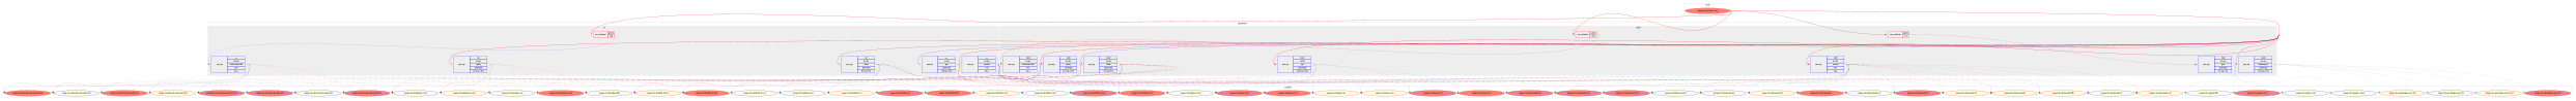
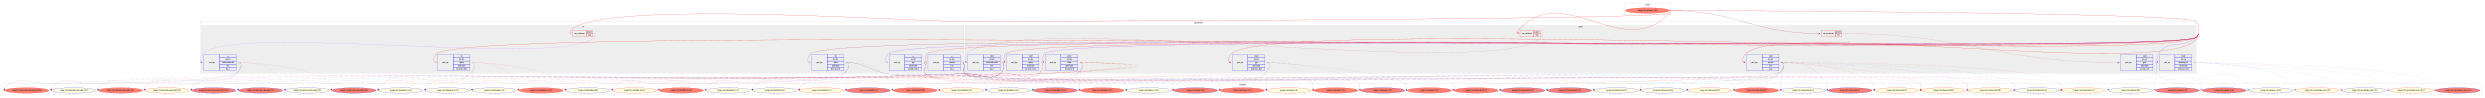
  digraph {
    compound=true
    concentrate=true
    fontname="Liberation Serif"
    fontsize=10
    newrank=true
    rankdir=TB
    ranksep=1.5
    node [color=blue fillcolor=lightyellow fontname="Liberation Serif" fontsize=10 style=filled]
    edge [arrowhead=vee color=red fontname="Liberation Serif" headport=w style=dotted tailport=e weight=100]
    n1 [color=red fillcolor=salmon label="portage://dev-util/bear-3.1.4-r1" width=4]
    n2 [label=<<TABLE BORDER="0" CELLBORDER="1" CELLSPACING="0" CELLPADDING="4" WIDTH="220"><TR><TD ROWSPAN="6" CELLPADDING="30">pack_dep</TD></TR><TR><TD WIDTH="110">install</TD></TR><TR><TD>dev-util</TD></TR><TR><TD>nvidia-cuda-toolkit</TD></TR><TR><TD>none</TD></TR><TR><TD>[[],,,,]</TD></TR></TABLE>> shape=none fillcolor="" style=""]
    n3 [color=red label=<<TABLE BORDER="0" CELLBORDER="1" CELLSPACING="0" CELLPADDING="4"><TR><TD ROWSPAN="3" CELLPADDING="10">use_conditional</TD></TR><TR><TD>positive</TD></TR><TR><TD>cuda</TD></TR></TABLE>> shape=none fillcolor="" style=""]
    n4 [label=<<TABLE BORDER="0" CELLBORDER="1" CELLSPACING="0" CELLPADDING="4" WIDTH="220"><TR><TD ROWSPAN="6" CELLPADDING="30">pack_dep</TD></TR><TR><TD WIDTH="110">install</TD></TR><TR><TD>dev-cpp</TD></TR><TR><TD>gtest</TD></TR><TR><TD>greaterequal</TD></TR><TR><TD>[[1,13],,,1.13]</TD></TR></TABLE>> shape=none fillcolor="" style=""]
    n5 [color=red label=<<TABLE BORDER="0" CELLBORDER="1" CELLSPACING="0" CELLPADDING="4"><TR><TD ROWSPAN="3" CELLPADDING="10">use_conditional</TD></TR><TR><TD>positive</TD></TR><TR><TD>test</TD></TR></TABLE>> shape=none fillcolor="" style=""]
    n6 [label=<<TABLE BORDER="0" CELLBORDER="1" CELLSPACING="0" CELLPADDING="4" WIDTH="220"><TR><TD ROWSPAN="6" CELLPADDING="30">pack_dep</TD></TR><TR><TD WIDTH="110">install</TD></TR><TR><TD>dev-cpp</TD></TR><TR><TD>nlohmann_json</TD></TR><TR><TD>greaterequal</TD></TR><TR><TD>[[3,11,2],,,3.11.2]</TD></TR></TABLE>> shape=none fillcolor="" style=""]
    n7 [label=<<TABLE BORDER="0" CELLBORDER="1" CELLSPACING="0" CELLPADDING="4" WIDTH="220"><TR><TD ROWSPAN="6" CELLPADDING="30">pack_dep</TD></TR><TR><TD WIDTH="110">install</TD></TR><TR><TD>dev-libs</TD></TR><TR><TD>libfmt</TD></TR><TR><TD>greaterequal</TD></TR><TR><TD>[[9,1,0],,,9.1.0]</TD></TR></TABLE>> shape=none fillcolor="" style=""]
    n8 [label=<<TABLE BORDER="0" CELLBORDER="1" CELLSPACING="0" CELLPADDING="4" WIDTH="220"><TR><TD ROWSPAN="6" CELLPADDING="30">pack_dep</TD></TR><TR><TD WIDTH="110">install</TD></TR><TR><TD>dev-libs</TD></TR><TR><TD>protobuf</TD></TR><TR><TD>none</TD></TR><TR><TD>[[],,,,]</TD></TR></TABLE>> shape=none fillcolor="" style=""]
    n9 [label=<<TABLE BORDER="0" CELLBORDER="1" CELLSPACING="0" CELLPADDING="4" WIDTH="220"><TR><TD ROWSPAN="6" CELLPADDING="30">pack_dep</TD></TR><TR><TD WIDTH="110">install</TD></TR><TR><TD>dev-libs</TD></TR><TR><TD>spdlog</TD></TR><TR><TD>greaterequal</TD></TR><TR><TD>[[1,11,0],,,1.11.0]</TD></TR></TABLE>> shape=none fillcolor="" style=""]
    n10 [label=<<TABLE BORDER="0" CELLBORDER="1" CELLSPACING="0" CELLPADDING="4" WIDTH="220"><TR><TD ROWSPAN="6" CELLPADDING="30">pack_dep</TD></TR><TR><TD WIDTH="110">install</TD></TR><TR><TD>net-libs</TD></TR><TR><TD>grpc</TD></TR><TR><TD>greaterequal</TD></TR><TR><TD>[[1,49,2],,,1.49.2]</TD></TR></TABLE>> shape=none fillcolor="" style=""]
    n11 [label=<<TABLE BORDER="0" CELLBORDER="1" CELLSPACING="0" CELLPADDING="4" WIDTH="220"><TR><TD ROWSPAN="6" CELLPADDING="30">pack_dep</TD></TR><TR><TD WIDTH="110">run</TD></TR><TR><TD>dev-util</TD></TR><TR><TD>nvidia-cuda-toolkit</TD></TR><TR><TD>none</TD></TR><TR><TD>[[],,,,]</TD></TR></TABLE>> shape=none fillcolor="" style=""]
    n12 [color=red label=<<TABLE BORDER="0" CELLBORDER="1" CELLSPACING="0" CELLPADDING="4"><TR><TD ROWSPAN="3" CELLPADDING="10">use_conditional</TD></TR><TR><TD>positive</TD></TR><TR><TD>cuda</TD></TR></TABLE>> shape=none fillcolor="" style=""]
    n13 [label=<<TABLE BORDER="0" CELLBORDER="1" CELLSPACING="0" CELLPADDING="4" WIDTH="220"><TR><TD ROWSPAN="6" CELLPADDING="30">pack_dep</TD></TR><TR><TD WIDTH="110">run</TD></TR><TR><TD>dev-libs</TD></TR><TR><TD>libfmt</TD></TR><TR><TD>greaterequal</TD></TR><TR><TD>[[9,1,0],,,9.1.0]</TD></TR></TABLE>> shape=none fillcolor="" style=""]
    n14 [label=<<TABLE BORDER="0" CELLBORDER="1" CELLSPACING="0" CELLPADDING="4" WIDTH="220"><TR><TD ROWSPAN="6" CELLPADDING="30">pack_dep</TD></TR><TR><TD WIDTH="110">run</TD></TR><TR><TD>dev-libs</TD></TR><TR><TD>protobuf</TD></TR><TR><TD>none</TD></TR><TR><TD>[[],,,,]</TD></TR></TABLE>> shape=none fillcolor="" style=""]
    n15 [label=<<TABLE BORDER="0" CELLBORDER="1" CELLSPACING="0" CELLPADDING="4" WIDTH="220"><TR><TD ROWSPAN="6" CELLPADDING="30">pack_dep</TD></TR><TR><TD WIDTH="110">run</TD></TR><TR><TD>dev-libs</TD></TR><TR><TD>spdlog</TD></TR><TR><TD>greaterequal</TD></TR><TR><TD>[[1,11,0],,,1.11.0]</TD></TR></TABLE>> shape=none fillcolor="" style=""]
    n16 [label=<<TABLE BORDER="0" CELLBORDER="1" CELLSPACING="0" CELLPADDING="4" WIDTH="220"><TR><TD ROWSPAN="6" CELLPADDING="30">pack_dep</TD></TR><TR><TD WIDTH="110">run</TD></TR><TR><TD>net-libs</TD></TR><TR><TD>grpc</TD></TR><TR><TD>greaterequal</TD></TR><TR><TD>[[1,49,2],,,1.49.2]</TD></TR></TABLE>> shape=none fillcolor="" style=""]
    n17 [fillcolor=salmon label="portage://dev-util/nvidia-cuda-toolkit-12.6.1" width=4]
    n18 [label="portage://dev-util/nvidia-cuda-toolkit-12.6.0" width=4]
    n19 [fillcolor=salmon label="portage://dev-util/nvidia-cuda-toolkit-12.5.1" width=4]
    n20 [fillcolor=salmon label="portage://dev-util/nvidia-cuda-toolkit-12.5.0-r1" width=4]
    n21 [color=red label="portage://dev-util/nvidia-cuda-toolkit-12.4.1" width=4]
    n22 [color=red fillcolor=salmon label="portage://dev-util/nvidia-cuda-toolkit-12.4.0" width=4]
    n23 [label="portage://dev-util/nvidia-cuda-toolkit-12.3.2" width=4]
    n24 [color=red fillcolor=salmon label="portage://dev-util/nvidia-cuda-toolkit-11.8.0-r4" width=4]
    n25 [color=red label="portage://net-libs/grpc-1.66.0" width=4]
    n26 [color=red fillcolor=salmon label="portage://net-libs/grpc-1.62.1" width=4]
    n27 [fillcolor=salmon label="portage://net-libs/grpc-1.60.0" width=4]
    n28 [label="portage://net-libs/grpc-1.57.0-r1" width=4]
    n29 [color=red fillcolor=salmon label="portage://net-libs/grpc-1.56.1" width=4]
    n30 [fillcolor=salmon label="portage://net-libs/grpc-1.55.1" width=4]
-   n31 [color=red label="portage://net-libs/grpc-1.52.1" width=4]
+   n31 [color=red fillcolor=salmon label="portage://net-libs/grpc-1.52.1" width=4]
    n32 [label="portage://dev-cpp/gtest-9999" width=4]
    n33 [label="portage://dev-cpp/gtest-1.14.0-r1" width=4]
-   n34 [label="portage://dev-cpp/gtest-1.14.0" width=4]
+   n34 [fillcolor=salmon label="portage://dev-cpp/gtest-1.14.0" width=4]
    n35 [fillcolor=salmon label="portage://dev-cpp/gtest-1.13.0" width=4]
    n36 [fillcolor=salmon label="portage://dev-cpp/nlohmann_json-3.11.3" width=4]
    n37 [color=red label="portage://dev-cpp/nlohmann_json-3.11.2-r1" width=4]
    n38 [label="portage://dev-cpp/nlohmann_json-3.11.2" width=4]
    n39 [color=red label="portage://dev-cpp/nlohmann_json-3.10.2" width=4]
    n40 [color=red fillcolor=salmon label="portage://dev-libs/libfmt-9999" width=4]
    n41 [fillcolor=salmon label="portage://dev-libs/libfmt-11.0.2" width=4]
    n42 [color=red label="portage://dev-libs/libfmt-11.0.1" width=4]
    n43 [label="portage://dev-libs/libfmt-11.0.0" width=4]
    n44 [fillcolor=salmon label="portage://dev-libs/libfmt-10.2.1-r2" width=4]
    n45 [label="portage://dev-libs/libfmt-10.2.0-r1" width=4]
    n46 [label="portage://dev-libs/libfmt-10.1.1-r1" width=4]
    n47 [color=red fillcolor=salmon label="portage://dev-libs/libfmt-10.1.0-r1" width=4]
    n48 [color=red label="portage://dev-libs/libfmt-10.0.0-r1" width=4]
    n49 [color=red fillcolor=salmon label="portage://dev-libs/libfmt-9.1.0-r2" width=4]
    n50 [color=red label="portage://dev-libs/libfmt-9.1.0-r1" width=4]
    n51 [color=red label="portage://dev-libs/protobuf-9999" width=4]
    n52 [color=red label="portage://dev-libs/protobuf-28.0" width=4]
    n53 [color=red label="portage://dev-libs/protobuf-27.4" width=4]
    n54 [fillcolor=salmon label="portage://dev-libs/protobuf-27.2" width=4]
    n55 [label="portage://dev-libs/protobuf-26.1-r2" width=4]
    n56 [color=red fillcolor=salmon label="portage://dev-libs/protobuf-25.4" width=4]
    n57 [color=red label="portage://dev-libs/protobuf-25.3" width=4]
    n58 [label="portage://dev-libs/protobuf-24.4" width=4]
    n59 [label="portage://dev-libs/protobuf-23.4" width=4]
    n60 [fillcolor=salmon label="portage://dev-libs/protobuf-23.3-r4" width=4]
    n61 [fillcolor=salmon label="portage://dev-libs/protobuf-22.5-r2" width=4]
-   n62 [fillcolor=salmon label="portage://dev-libs/protobuf-22.5-r1" width=4]
+   n62 [color=red fillcolor=salmon label="portage://dev-libs/protobuf-22.5-r1" width=4]
    n63 [color=red label="portage://dev-libs/protobuf-21.12" width=4]
    n64 [label="portage://dev-libs/protobuf-21.9" width=4]
    n65 [label="portage://dev-libs/spdlog-9999" width=4]
    n66 [label="portage://dev-libs/spdlog-1.14.1" width=4]
    n67 [color=red fillcolor=salmon label="portage://dev-libs/spdlog-1.13.0-r2" width=4]
    n68 [label="portage://dev-libs/spdlog-1.12.0-r3" width=4]
-   n69 [color=red label="portage://dev-libs/spdlog-1.12.0-r2" width=4]
+   n69 [label="portage://dev-libs/spdlog-1.12.0-r2" width=4]
    subgraph cluster_1 {
      color=gray
      label=<<i>ebuild</i>>
      n1
    }
    subgraph cluster_2 {
      color=gray
      label=<<i>dependencies</i>>
      subgraph cluster_3 {
        color=gray
        fillcolor="#eeeeee"
        label=<<i>compile</i>>
        style=filled
        subgraph sub_4 {
          color=gray
          fillcolor="#eeeeee"
          label=<<i>compile</i>>
          style=filled
          n5
          subgraph sub_5 {
            color=gray
            fillcolor="#eeeeee"
            label=<<i>compile</i>>
            style=filled
            n4
          }
        }
        subgraph sub_6 {
          color=gray
          fillcolor="#eeeeee"
          label=<<i>compile</i>>
          style=filled
          n3
          subgraph sub_7 {
            color=gray
            fillcolor="#eeeeee"
            label=<<i>compile</i>>
            style=filled
            n2
          }
        }
        subgraph sub_8 {
          color=gray
          fillcolor="#eeeeee"
          label=<<i>compile</i>>
          style=filled
          n6
        }
        subgraph sub_9 {
          color=gray
          fillcolor="#eeeeee"
          label=<<i>compile</i>>
          style=filled
          n7
        }
        subgraph sub_10 {
          color=gray
          fillcolor="#eeeeee"
          label=<<i>compile</i>>
          style=filled
          n8
        }
        subgraph sub_11 {
          color=gray
          fillcolor="#eeeeee"
          label=<<i>compile</i>>
          style=filled
          n9
        }
        subgraph sub_12 {
          color=gray
          fillcolor="#eeeeee"
          label=<<i>compile</i>>
          style=filled
          n10
        }
      }
      subgraph cluster_13 {
        color=gray
        fillcolor="#eeeeee"
        label=<<i>compile and run</i>>
        style=filled
      }
      subgraph cluster_14 {
        color=gray
        fillcolor="#eeeeee"
        label=<<i>run</i>>
        style=filled
        subgraph sub_15 {
          color=gray
          fillcolor="#eeeeee"
          label=<<i>run</i>>
          style=filled
          n12
          subgraph sub_16 {
            color=gray
            fillcolor="#eeeeee"
            label=<<i>run</i>>
            style=filled
            n11
          }
        }
        subgraph sub_17 {
          color=gray
          fillcolor="#eeeeee"
          label=<<i>run</i>>
          style=filled
          n13
        }
        subgraph sub_18 {
          color=gray
          fillcolor="#eeeeee"
          label=<<i>run</i>>
          style=filled
          n14
        }
        subgraph sub_19 {
          color=gray
          fillcolor="#eeeeee"
          label=<<i>run</i>>
          style=filled
          n15
        }
        subgraph sub_20 {
          color=gray
          fillcolor="#eeeeee"
          label=<<i>run</i>>
          style=filled
          n16
        }
      }
    }
    subgraph cluster_21 {
      color=gray
      label=<<i>candidates</i>>
      rank=same
      subgraph sub_22 {
        color=black
        label=<<i>candidates</i>>
        nodesep=1
        rank=same
        n17
        n18
        n19
        n20
        n21
        n22
        n23
        n24
      }
      subgraph sub_23 {
        color=black
        label=<<i>candidates</i>>
        nodesep=1
        rank=same
        n25
        n26
        n27
        n28
        n29
        n30
        n31
      }
      subgraph sub_24 {
        color=black
        label=<<i>candidates</i>>
        nodesep=1
        rank=same
        n32
        n33
        n34
        n35
      }
      subgraph sub_25 {
        color=black
        label=<<i>candidates</i>>
        nodesep=1
        rank=same
        n36
        n37
        n38
        n39
      }
      subgraph sub_26 {
        color=black
        label=<<i>candidates</i>>
        nodesep=1
        rank=same
        n40
        n41
        n42
        n43
        n44
        n45
        n46
        n47
        n48
        n49
        n50
      }
      subgraph sub_27 {
        color=black
        label=<<i>candidates</i>>
        nodesep=1
        rank=same
        n51
        n52
        n53
        n54
        n55
        n56
        n57
        n58
        n59
        n60
        n61
        n62
        n63
        n64
      }
      subgraph sub_28 {
        color=black
        label=<<i>candidates</i>>
        nodesep=1
        rank=same
        n65
        n66
        n67
        n68
        n69
      }
      subgraph sub_29 {
        color=black
        label=<<i>candidates</i>>
        nodesep=1
        rank=same
        n25
        n26
        n27
        n28
        n29
        n30
        n31
      }
      subgraph sub_30 {
        color=black
        label=<<i>candidates</i>>
        nodesep=1
        rank=same
        n17
        n18
        n19
        n20
        n21
        n22
        n23
        n24
      }
      subgraph sub_31 {
        color=black
        label=<<i>candidates</i>>
        nodesep=1
        rank=same
        n40
        n41
        n42
        n43
        n44
        n45
        n46
        n47
        n48
        n49
        n50
      }
      subgraph sub_32 {
        color=black
        label=<<i>candidates</i>>
        nodesep=1
        rank=same
        n51
        n52
        n53
        n54
        n55
        n56
        n57
        n58
        n59
        n60
        n61
        n62
        n63
        n64
      }
      subgraph sub_33 {
        color=black
        label=<<i>candidates</i>>
        nodesep=1
        rank=same
        n65
        n66
        n67
        n68
        n69
      }
    }
    n1 -> n3 [style=solid weight=20]
    n1 -> n5 [color=brown style=solid weight=20]
    n1 -> n6 [color=purple style=solid weight=20]
    n1 -> n7 [color=purple style=solid weight=20]
    n1 -> n8 [style=solid weight=20]
    n1 -> n9 [style=solid weight=20]
    n1 -> n10 [style=solid weight=20]
    n1 -> n12 [arrowhead=odot style=solid weight=20]
    n1 -> n13 [arrowhead=odot color=brown style=solid weight=20]
    n1 -> n14 [arrowhead=odot style=solid weight=20]
    n1 -> n15 [arrowhead=odot style=solid weight=20]
    n1 -> n16 [arrowhead=odot color=purple style=solid weight=20]
    n2 -> n17 [color=brown]
    n2 -> n18 [color=brown]
    n2 -> n19 [color=teal]
    n2 -> n20 [color=teal]
    n2 -> n21 [color=brown]
    n2 -> n22 [color=purple]
    n2 -> n23 [color=purple]
    n2 -> n24
    n3 -> n2 [color=brown style=dashed weight=20]
    n4 -> n32 [color=teal]
    n4 -> n33 [color=teal]
    n4 -> n34 [color=purple]
    n4 -> n35 [color=brown]
    n5 -> n4 [color=brown style=dashed weight=20]
    n6 -> n36 [color=brown]
    n6 -> n37 [color=purple]
    n6 -> n38 [color=purple]
    n6 -> n39 [color=teal]
    n7 -> n40 [color=purple]
    n7 -> n41
    n7 -> n42
    n7 -> n43 [color=brown]
    n7 -> n44 [color=teal]
    n7 -> n45 [color=purple]
    n7 -> n46 [color=brown]
    n7 -> n47
    n7 -> n48
    n7 -> n49 [color=brown]
    n7 -> n50 [color=purple]
    n8 -> n51 [color=purple]
    n8 -> n52 [color=brown]
    n8 -> n53
    n8 -> n54 [color=teal]
    n8 -> n55 [color=purple]
    n8 -> n56 [color=brown]
    n8 -> n57 [color=teal]
    n8 -> n58 [color=brown]
    n8 -> n59 [color=teal]
    n8 -> n60 [color=teal]
    n8 -> n61
    n8 -> n62
    n8 -> n63
    n8 -> n64 [color=teal]
    n9 -> n65
    n9 -> n66 [color=brown]
    n9 -> n67
    n9 -> n68
    n9 -> n69 [color=purple]
    n10 -> n25 [color=brown]
    n10 -> n26
    n10 -> n27 [color=brown]
    n10 -> n28 [color=teal]
    n10 -> n29 [color=teal]
    n10 -> n30
    n10 -> n31 [color=teal]
    n11 -> n17
    n11 -> n18 [color=purple]
    n11 -> n19 [color=purple]
    n11 -> n20 [color=brown]
    n11 -> n21 [color=purple]
    n11 -> n22 [color=teal]
    n11 -> n23 [color=brown]
    n11 -> n24 [color=teal]
    n12 -> n11 [color=purple style=dashed weight=20]
    n13 -> n40 [color=teal]
    n13 -> n41 [color=purple]
    n13 -> n42 [color=purple]
    n13 -> n43 [color=teal]
    n13 -> n44 [color=teal]
    n13 -> n45 [color=teal]
    n13 -> n46 [color=purple]
    n13 -> n47 [color=purple]
    n13 -> n48 [color=purple]
    n13 -> n49 [color=purple]
    n13 -> n50
    n14 -> n51 [color=purple]
    n14 -> n52
    n14 -> n53 [color=teal]
    n14 -> n54 [color=teal]
    n14 -> n55 [color=purple]
    n14 -> n56 [color=teal]
    n14 -> n57 [color=purple]
    n14 -> n58 [color=brown]
    n14 -> n59
    n14 -> n60 [color=brown]
    n14 -> n61 [color=teal]
    n14 -> n62 [color=purple]
    n14 -> n63
    n14 -> n64 [color=purple]
    n15 -> n65
    n15 -> n66 [color=teal]
    n15 -> n67 [color=brown]
    n15 -> n68 [color=brown]
    n15 -> n69 [color=brown]
    n16 -> n25 [color=purple]
    n16 -> n26
    n16 -> n27
    n16 -> n28 [color=brown]
    n16 -> n29 [color=brown]
    n16 -> n30 [color=brown]
    n16 -> n31
  }
